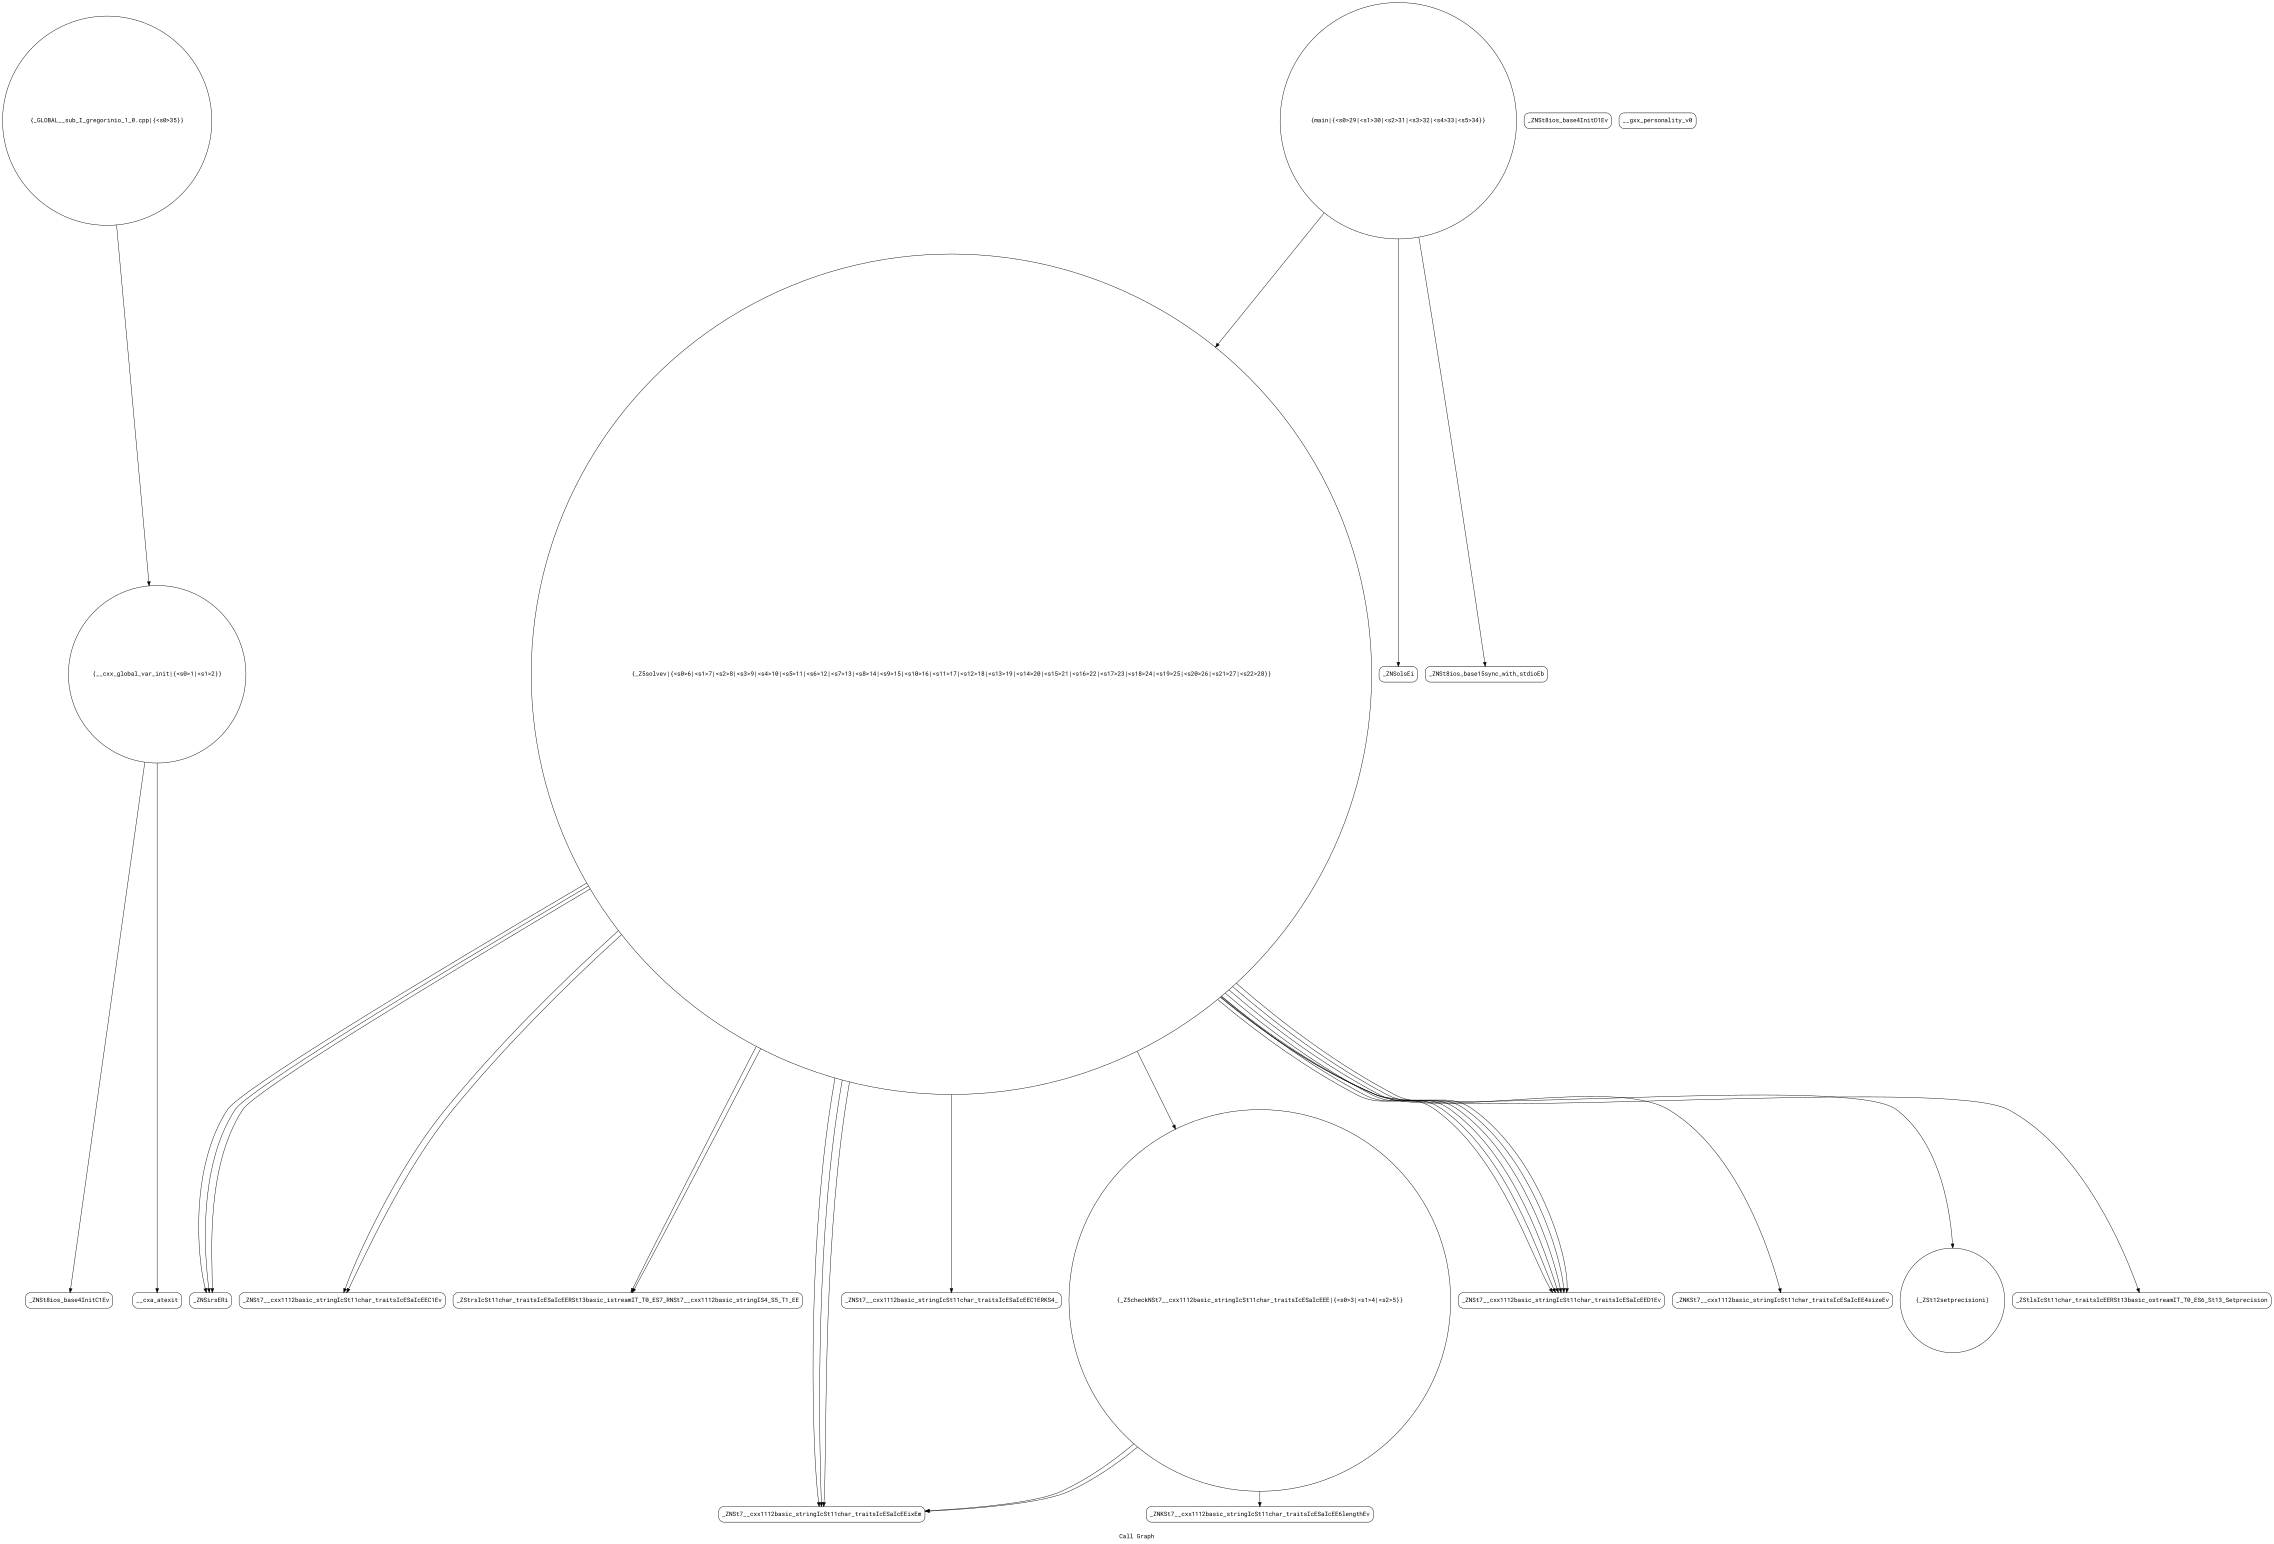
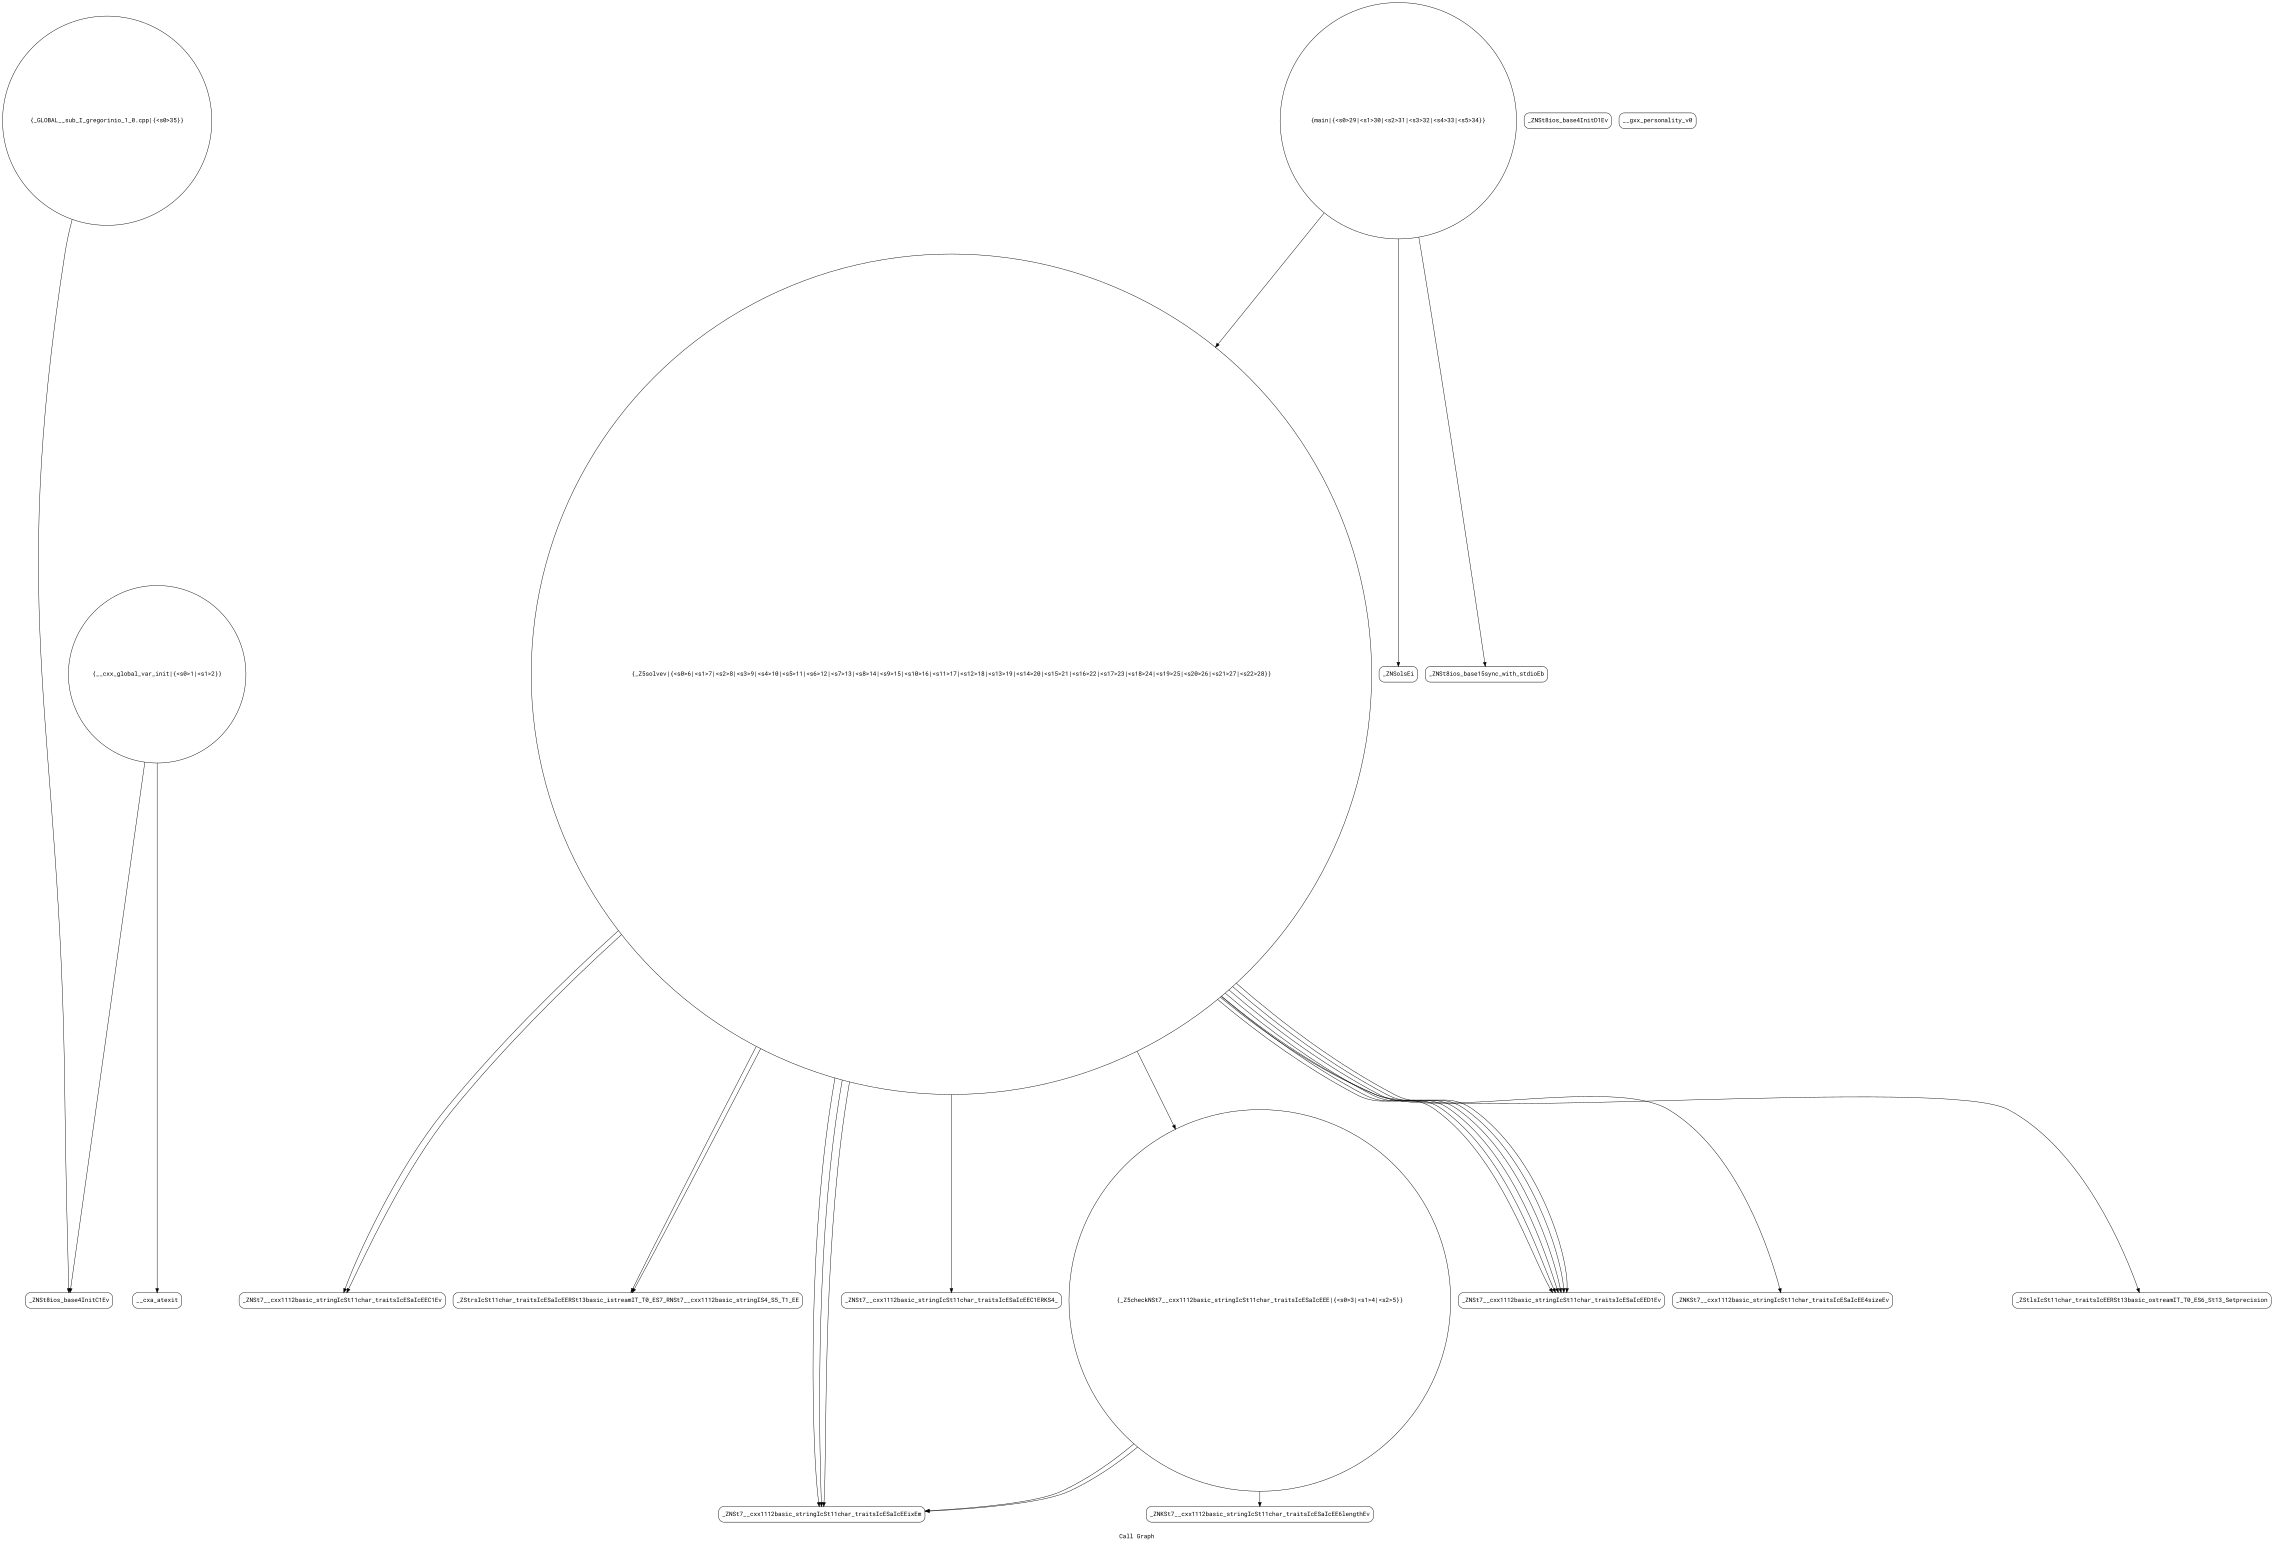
  digraph {
    fontname="Roboto Mono"
    label="Call Graph"
    node [fontname="Roboto Mono" shape=Mrecord]
    edge [color=black fontname="Roboto Mono" tailport=s0]
    n1 [label="{__cxx_global_var_init|{<s0>1|<s1>2}}" shape=circle]
    n2 [label="{_ZNSt8ios_base4InitC1Ev}"]
    n3 [label="{__cxa_atexit}"]
    n4 [label="{_Z5solvev|{<s0>6|<s1>7|<s2>8|<s3>9|<s4>10|<s5>11|<s6>12|<s7>13|<s8>14|<s9>15|<s10>16|<s11>17|<s12>18|<s13>19|<s14>20|<s15>21|<s16>22|<s17>23|<s18>24|<s19>25|<s20>26|<s21>27|<s22>28}}" shape=circle]
-   n5 [label="{_ZNSirsERi}"]
    n6 [label="{_ZNSt7__cxx1112basic_stringIcSt11char_traitsIcESaIcEEC1Ev}"]
    n7 [label="{_ZStrsIcSt11char_traitsIcESaIcEERSt13basic_istreamIT_T0_ES7_RNSt7__cxx1112basic_stringIS4_S5_T1_EE}"]
    n8 [label="{_ZNSt7__cxx1112basic_stringIcSt11char_traitsIcESaIcEEixEm}"]
    n9 [label="{_ZNSt7__cxx1112basic_stringIcSt11char_traitsIcESaIcEEC1ERKS4_}"]
    n10 [label="{_Z5checkNSt7__cxx1112basic_stringIcSt11char_traitsIcESaIcEEE|{<s0>3|<s1>4|<s2>5}}" shape=circle]
    n11 [label="{_ZNSt7__cxx1112basic_stringIcSt11char_traitsIcESaIcEED1Ev}"]
    n12 [label="{_ZNKSt7__cxx1112basic_stringIcSt11char_traitsIcESaIcEE4sizeEv}"]
-   n13 [label="{_ZSt12setprecisioni}" shape=circle]
    n14 [label="{_ZStlsIcSt11char_traitsIcEERSt13basic_ostreamIT_T0_ES6_St13_Setprecision}"]
    n15 [label="{_ZNKSt7__cxx1112basic_stringIcSt11char_traitsIcESaIcEE6lengthEv}"]
    n16 [label="{_ZNSolsEi}"]
    n17 [label="{_ZNSt8ios_base4InitD1Ev}"]
    n18 [label="{__gxx_personality_v0}"]
    n19 [label="{_ZNSt8ios_base15sync_with_stdioEb}"]
    n20 [label="{_GLOBAL__sub_I_gregorinio_1_0.cpp|{<s0>35}}" shape=circle]
    n21 [label="{main|{<s0>29|<s1>30|<s2>31|<s3>32|<s4>33|<s5>34}}" shape=circle]
    n1 -> n2
    n1 -> n3 [tailport=s1]
-   n4 -> n5
-   n4 -> n5 [tailport=s1]
-   n4 -> n5 [tailport=s2]
    n4 -> n6 [tailport=s3]
    n4 -> n6 [tailport=s6]
    n4 -> n7 [tailport=s4]
    n4 -> n7 [tailport=s7]
    n4 -> n8 [tailport=s5]
    n4 -> n8 [tailport=s12]
    n4 -> n8 [tailport=s14]
    n4 -> n9 [tailport=s8]
    n4 -> n10 [tailport=s9]
    n4 -> n11 [tailport=s10]
    n4 -> n11 [tailport=s13]
    n4 -> n11 [tailport=s19]
    n4 -> n11 [tailport=s20]
    n4 -> n11 [tailport=s21]
    n4 -> n11 [tailport=s22]
    n4 -> n12 [tailport=s11]
-   n4 -> n13 [tailport=s15]
    n4 -> n14 [tailport=s16]
    n10 -> n8 [tailport=s1]
    n10 -> n8 [tailport=s2]
    n10 -> n15
-   n20 -> n1
+   n20 -> n2
    n21 -> n4 [tailport=s5]
    n21 -> n16 [tailport=s3]
    n21 -> n19
  }
